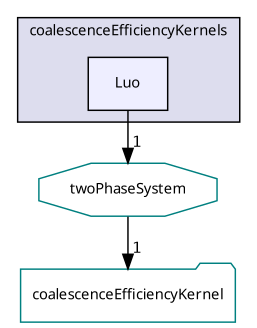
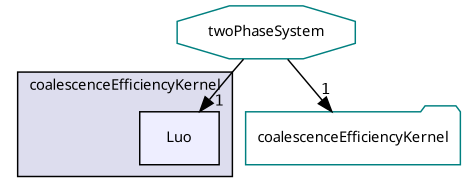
  digraph {
    compound=true
    fontname="Noto Sans"
    node [color=teal fontname="Noto Sans" fontsize=10]
    edge [fontname="Noto Sans" headlabel=1 labeldistance=1.5 labelfontname=Helvetica labelfontsize=10 style=solid]
    n1 [color=black fillcolor="#eeeeff" label=Luo pencolor=black shape=box style=filled]
    n2 [label=twoPhaseSystem shape=octagon]
    n3 [label=coalescenceEfficiencyKernel shape=folder]
    subgraph cluster_1 {
      bgcolor="#ddddee"
      fontsize=10
-     label=coalescenceEfficiencyKernels
+     label=coalescenceEfficiencyKernel
      pencolor=black
      n1
    }
-   n1 -> n2
+   n2 -> n1
    n2 -> n3
  }
